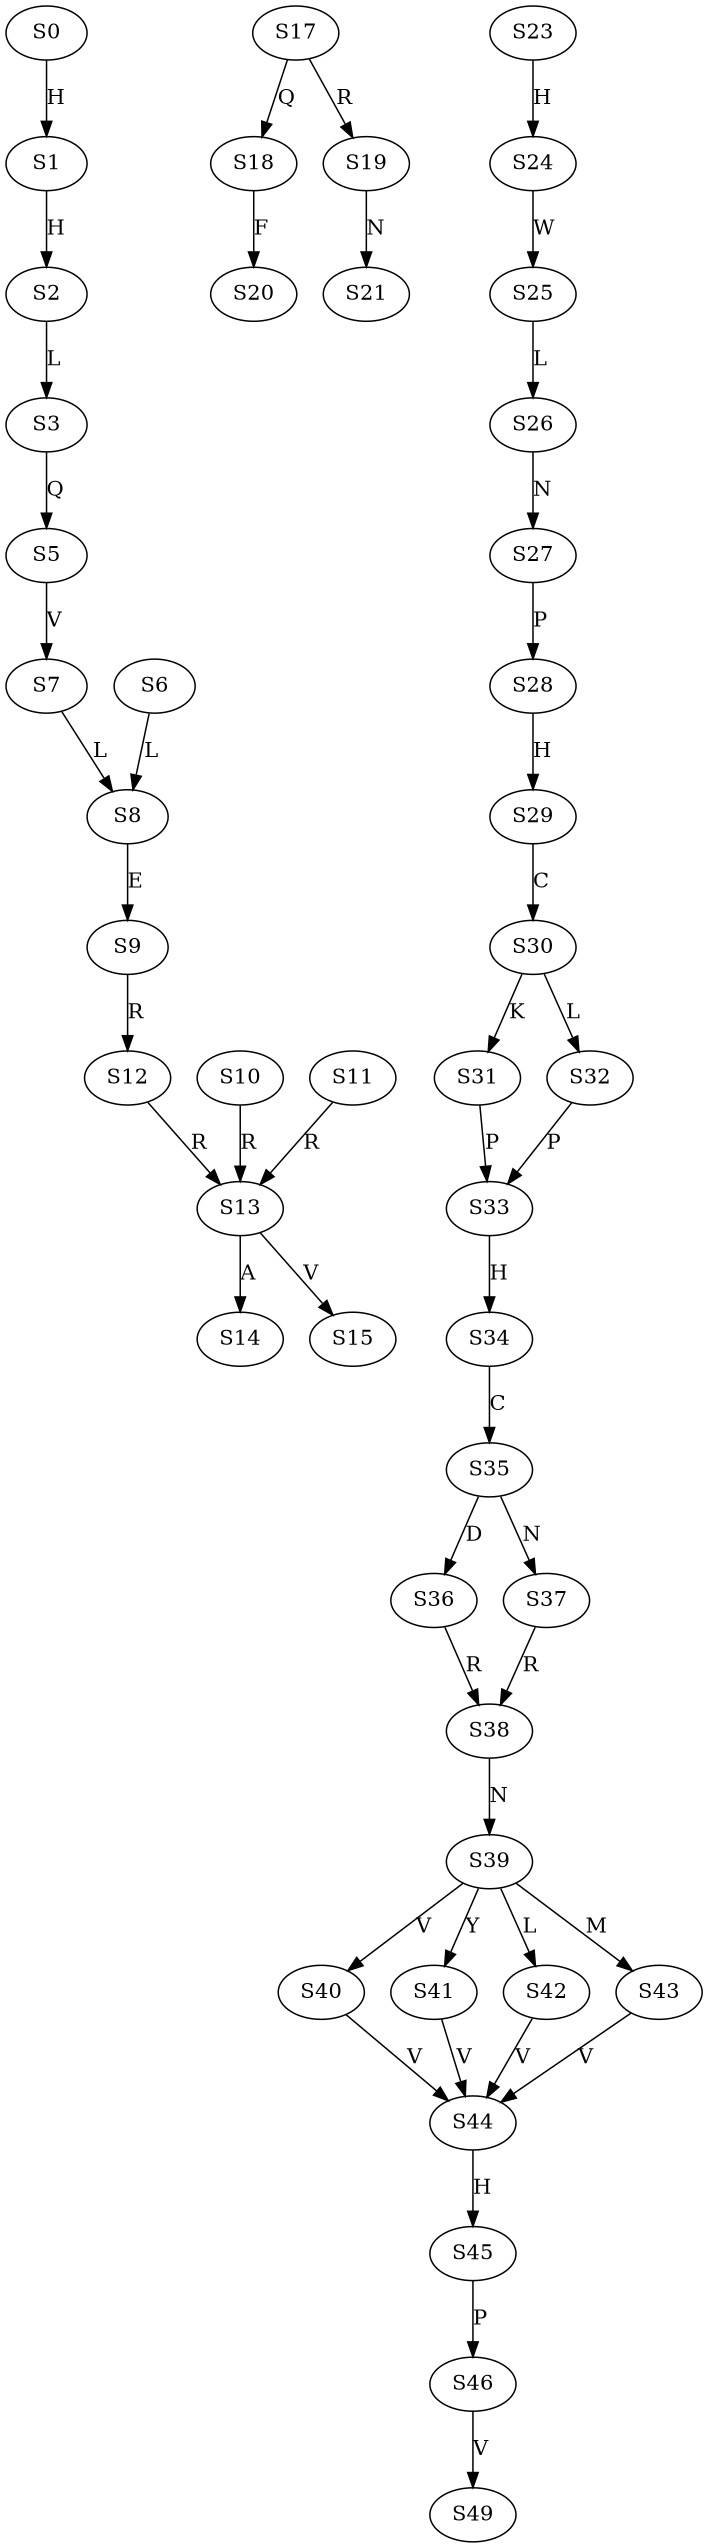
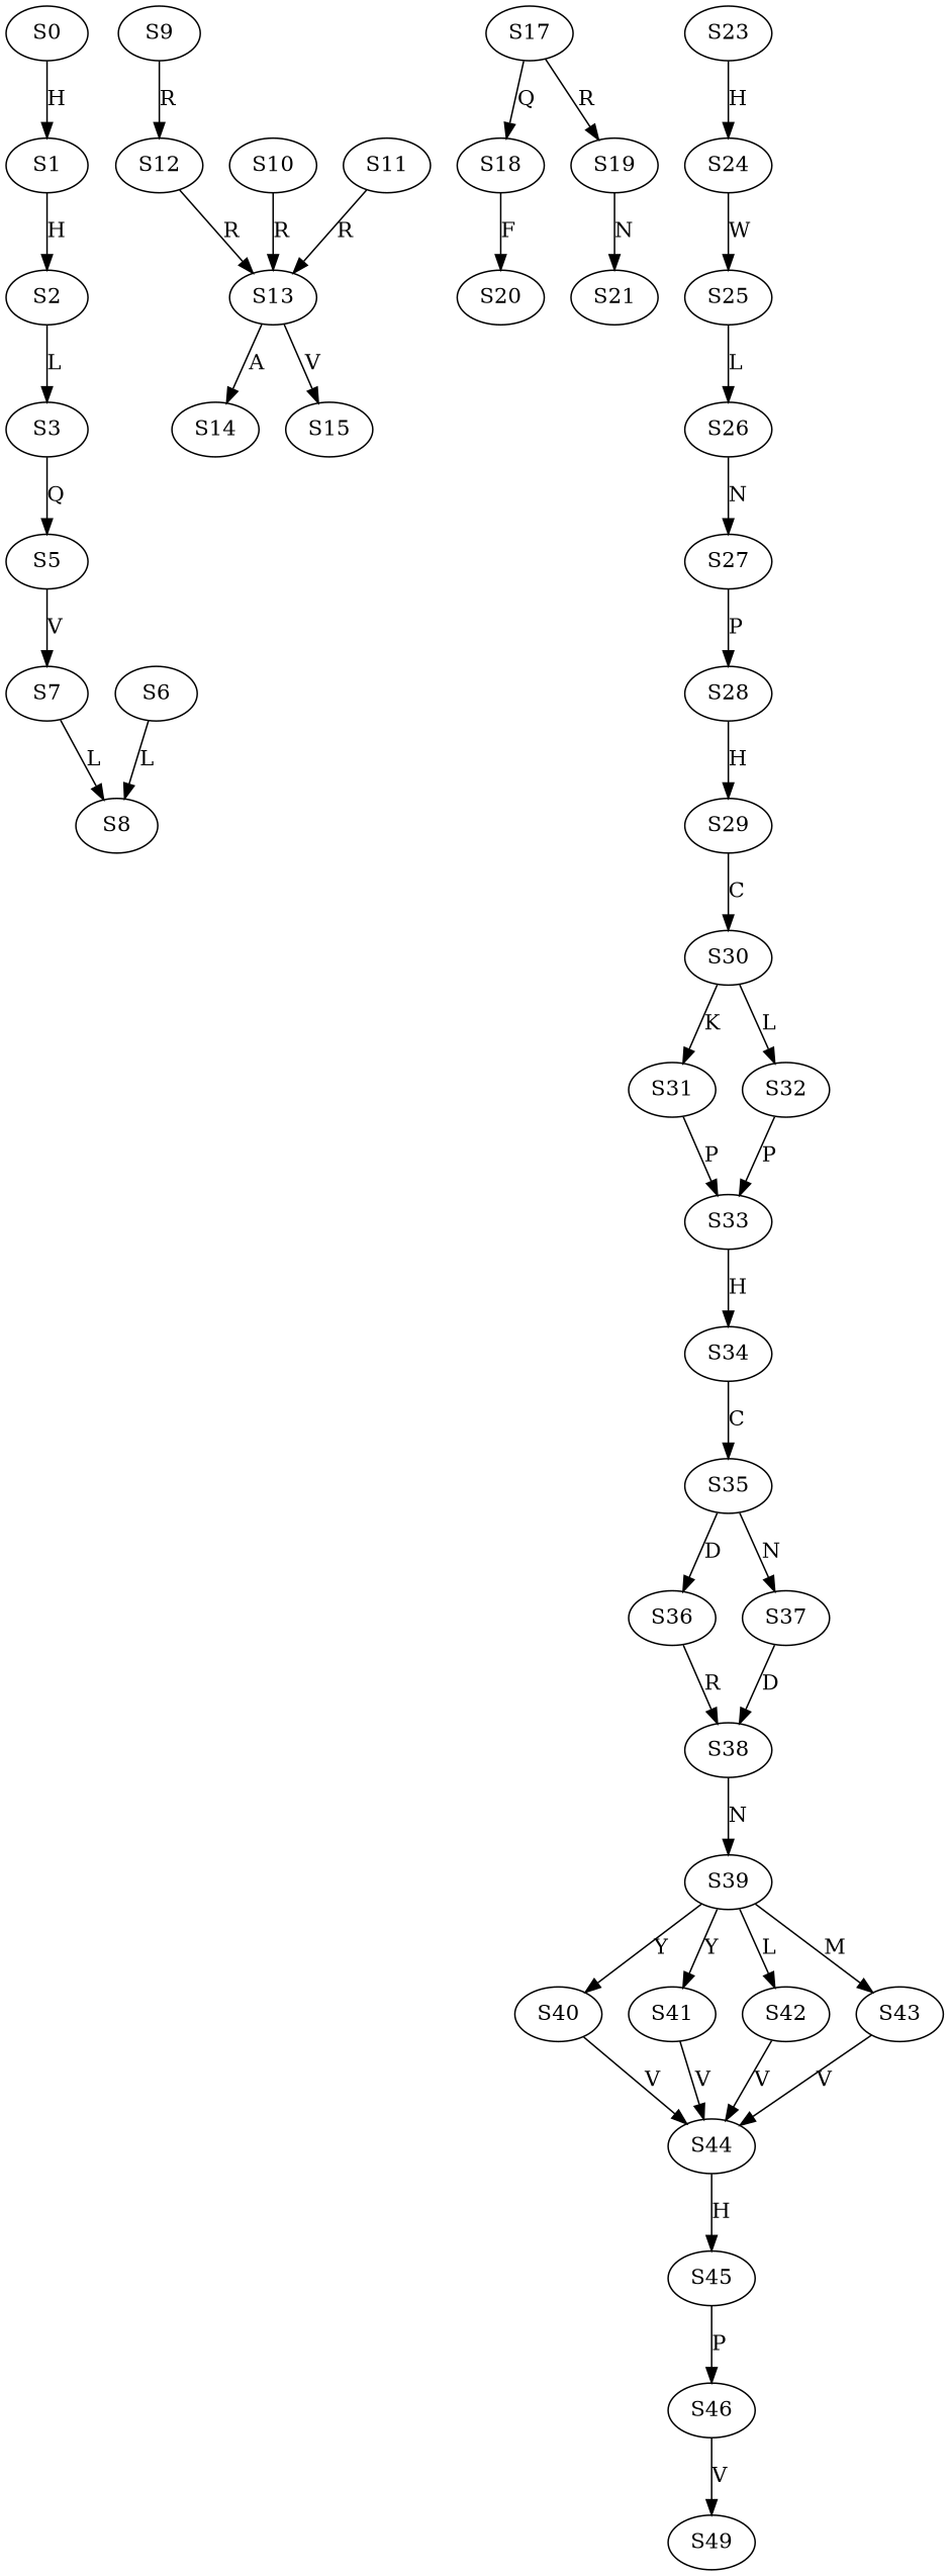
  strict digraph {
    S0
    S1
    S2
    S3
    S5
    S7
    S6
    S8
    S9
    S12
    S10
    S13
    S11
    S14
    S15
    S17
    S18
    S19
    S20
    S21
    S23
    S24
    S25
    S26
    S27
    S28
    S29
    S30
    S31
    S32
    S33
    S34
    S35
    S36
    S37
    S38
    S39
    S40
    S41
    S42
    S43
    S44
    S45
    S46
    n45 [label=S49]
    S0 -> S1 [label=H]
    S1 -> S2 [label=H]
    S2 -> S3 [label=L]
    S3 -> S5 [label=Q]
    S5 -> S7 [label=V]
    S7 -> S8 [label=L]
    S6 -> S8 [label=L]
-   S8 -> S9 [label=E]
    S9 -> S12 [label=R]
    S12 -> S13 [label=R]
    S10 -> S13 [label=R]
    S13 -> S14 [label=A]
    S13 -> S15 [label=V]
    S11 -> S13 [label=R]
    S17 -> S18 [label=Q]
    S17 -> S19 [label=R]
    S18 -> S20 [label=F]
    S19 -> S21 [label=N]
    S23 -> S24 [label=H]
    S24 -> S25 [label=W]
    S25 -> S26 [label=L]
    S26 -> S27 [label=N]
    S27 -> S28 [label=P]
    S28 -> S29 [label=H]
    S29 -> S30 [label=C]
    S30 -> S31 [label=K]
    S30 -> S32 [label=L]
    S31 -> S33 [label=P]
    S32 -> S33 [label=P]
    S33 -> S34 [label=H]
    S34 -> S35 [label=C]
    S35 -> S36 [label=D]
    S35 -> S37 [label=N]
    S36 -> S38 [label=R]
-   S37 -> S38 [label=R]
+   S37 -> S38 [label=D]
    S38 -> S39 [label=N]
-   S39 -> S40 [label=V]
+   S39 -> S40 [label=Y]
    S39 -> S41 [label=Y]
    S39 -> S42 [label=L]
    S39 -> S43 [label=M]
    S40 -> S44 [label=V]
    S41 -> S44 [label=V]
    S42 -> S44 [label=V]
    S43 -> S44 [label=V]
    S44 -> S45 [label=H]
    S45 -> S46 [label=P]
    S46 -> n45 [label=V]
  }
